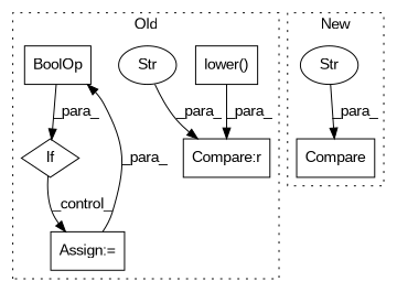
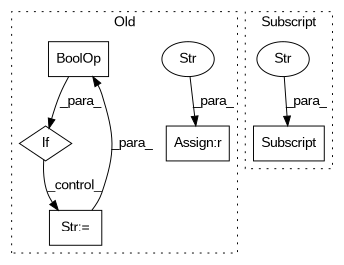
  digraph {
    fontname="Liberation Sans"
    node [a=66 fontname="Liberation Sans" l=3 s=3732 shape=box]
    edge [fontname="Liberation Sans"]
-   n1 [a=75 l=18 label="lower()" s=3744]
-   n2 [a=40 l=30 label="Compare:r"]
+   n2 [a=40 l=30 label="Assign:r"]
    n3 [l=8 label=Str shape=ellipse]
    n4 [a=72 l=79 label=BoolOp s=3700]
    n5 [a=96 label=If s=3697 shape=diamond]
-   n6 [a=68 label="Assign:=" s=3969]
-   n7 [a=63 l="31,0" label=Compare s="3397,0"]
+   n6 [a=68 label="Str:=" s=3969]
+   n7 [a=63 l="31,0" label=Subscript s="3397,0"]
    n8 [l=15 label=Str s=3412 shape=ellipse]
    subgraph cluster_1 {
      label=Old
      style=dotted
-     n1
      n2
      n3
      n4
      n5
      n6
    }
    subgraph cluster_2 {
-     label=New
+     label=Subscript
      style=dotted
      n7
      n8
    }
-   n1 -> n2 [label=_para_]
    n3 -> n2 [label=_para_]
    n4 -> n5 [label=_para_]
    n5 -> n6 [label=_control_]
    n6 -> n4 [label=_para_]
    n8 -> n7 [label=_para_]
  }
